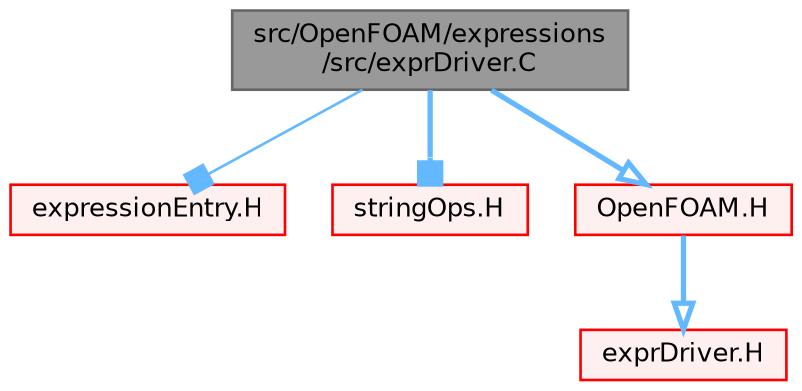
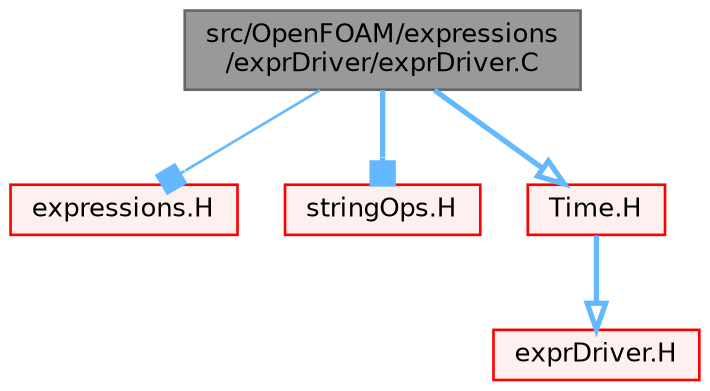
  digraph {
    node [color=red fillcolor="#FFF0F0" fontname=Helvetica fontsize=10 shape=box style=filled]
    edge [arrowhead=box color=steelblue1 fontname=Helvetica fontsize=10 labelfontname=Helvetica labelfontsize=10 style=bold]
-   n1 [color=gray40 fillcolor=grey60 fontcolor=black height=0.2 label="src/OpenFOAM/expressions\l/src/exprDriver.C" width=0.4]
-   n2 [height=0.2 label="expressionEntry.H" width=0.4]
+   n1 [color=gray40 fillcolor=grey60 fontcolor=black height=0.2 label="src/OpenFOAM/expressions\l/exprDriver/exprDriver.C" width=0.4]
+   n2 [height=0.2 label="expressions.H" width=0.4]
    n3 [height=0.2 label="stringOps.H" width=0.4]
-   n4 [height=0.2 label="OpenFOAM.H" width=0.4]
+   n4 [height=0.2 label="Time.H" width=0.4]
    n5 [height=0.2 label="exprDriver.H" width=0.4]
    n1 -> n2 [style=solid]
    n1 -> n3
    n1 -> n4 [arrowhead=onormal]
    n4 -> n5 [arrowhead=onormal]
  }
